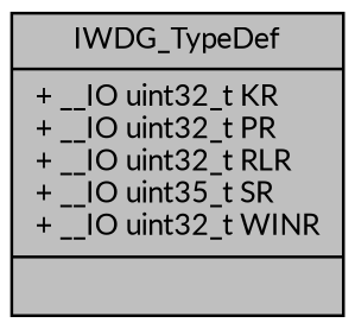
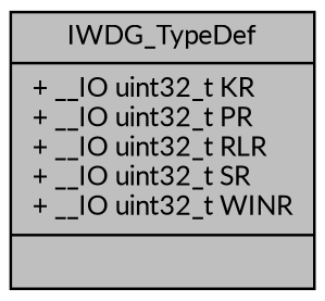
  digraph {
    fontname=Lato
-   n1 [color=black fillcolor=grey75 fontcolor=black fontname=Lato fontsize=10 height=0.2 label="{IWDG_TypeDef\n|+ __IO uint32_t KR\l+ __IO uint32_t PR\l+ __IO uint32_t RLR\l+ __IO uint35_t SR\l+ __IO uint32_t WINR\l|}" shape=record style=filled width=0.4]
+   n1 [color=black fillcolor=grey75 fontcolor=black fontname=Lato fontsize=10 height=0.2 label="{IWDG_TypeDef\n|+ __IO uint32_t KR\l+ __IO uint32_t PR\l+ __IO uint32_t RLR\l+ __IO uint32_t SR\l+ __IO uint32_t WINR\l|}" shape=record style=filled width=0.4]
  }
